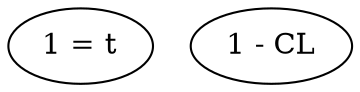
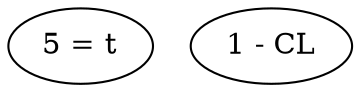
  digraph {
    rankdir=TB
-   "1 = t"
+   "1 = t" [label="5 = t"]
    "1 - CL"
  }
